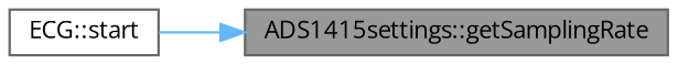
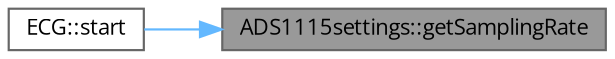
  digraph {
    rankdir=RL
    fontname="Open Sans"
    node [fontname="Open Sans" fontsize=10 shape=box style=filled]
-   n1 [color=gray40 fillcolor=grey60 fontcolor=black height=0.2 label="ADS1415settings::getSamplingRate" width=0.4]
+   n1 [color=gray40 fillcolor=grey60 fontcolor=black height=0.2 label="ADS1115settings::getSamplingRate" width=0.4]
    n2 [color=grey40 fillcolor=white height=0.2 label="ECG::start" width=0.4]
    n1 -> n2 [color=steelblue1 dir=back fontname="Open Sans" fontsize=10 labelfontname=Helvetica labelfontsize=10 style=solid]
  }
